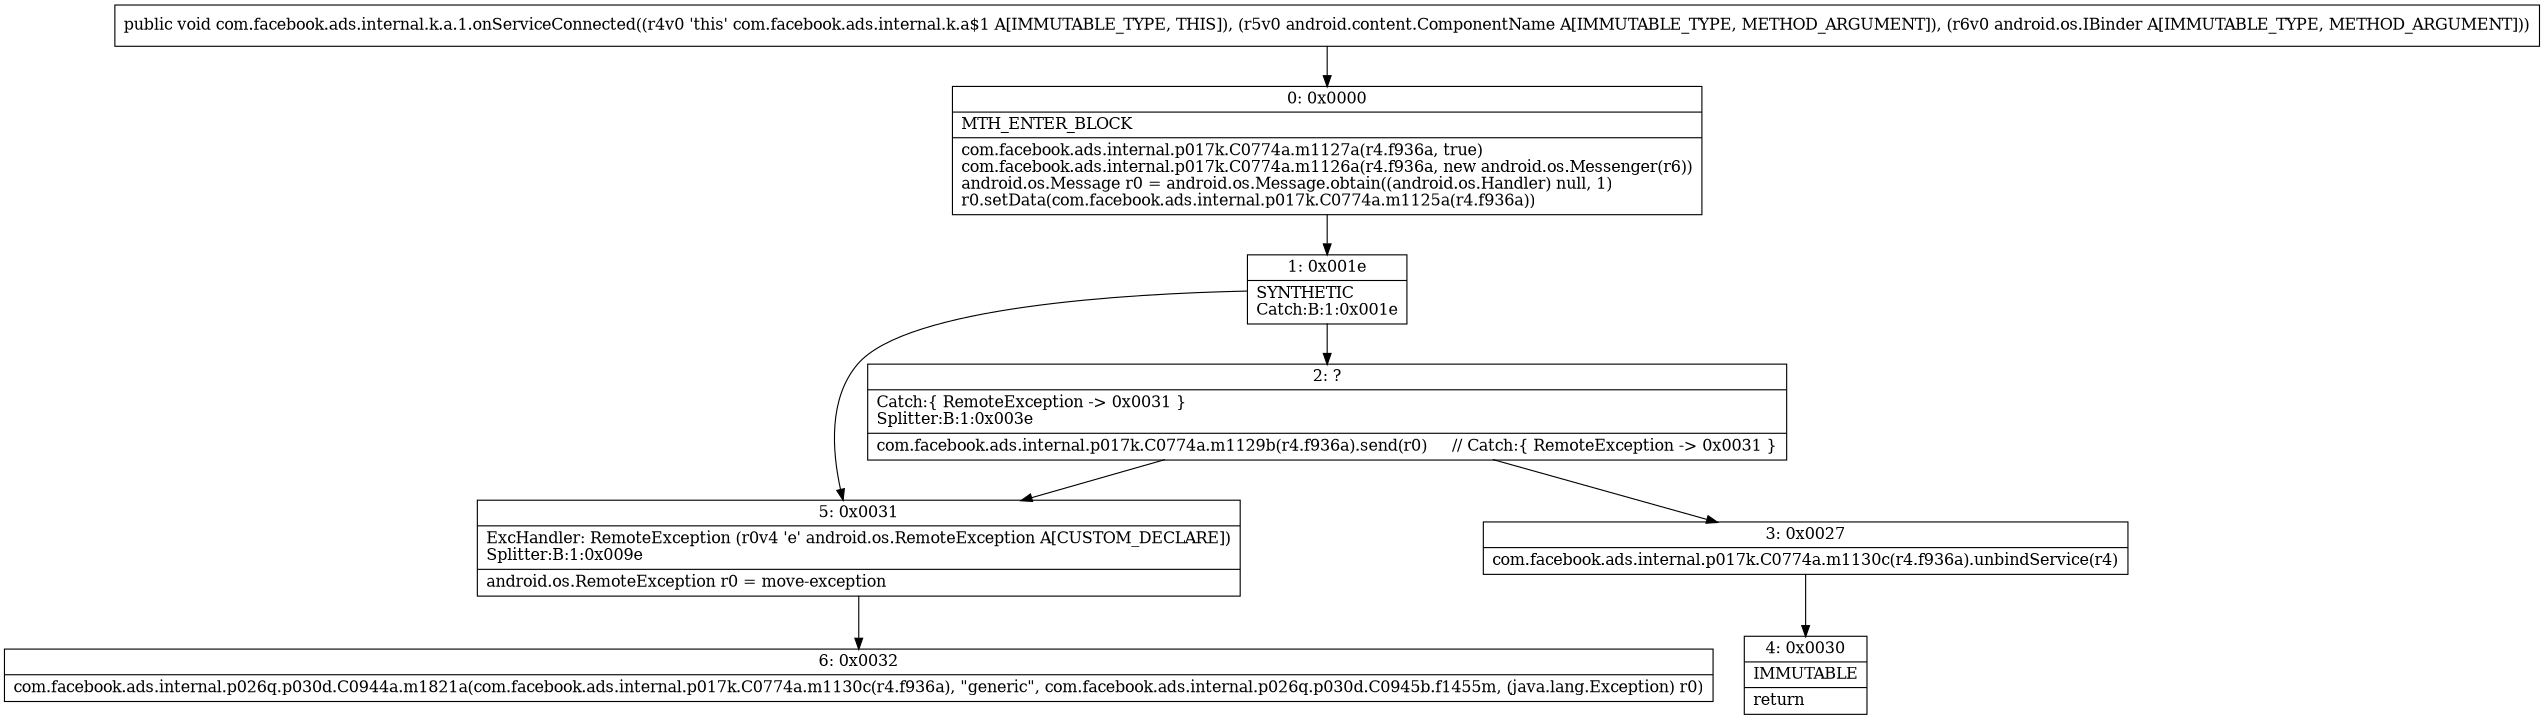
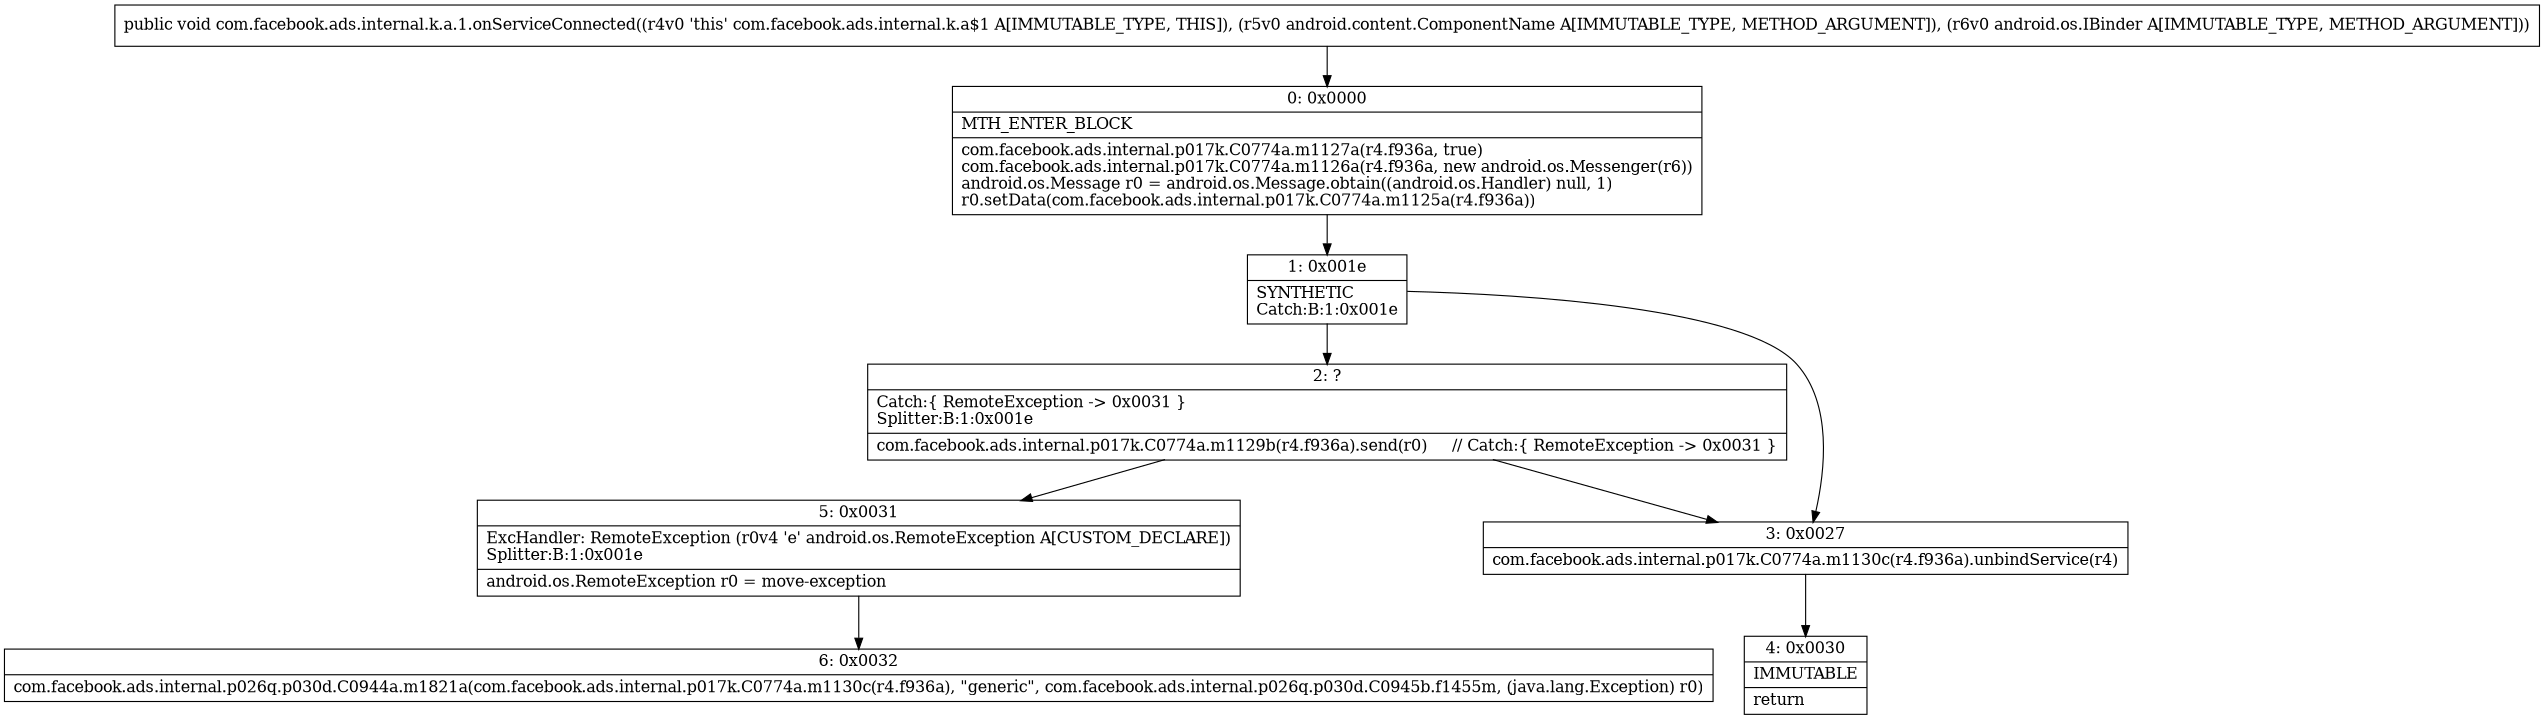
  digraph {
    node [shape=record]
    n1 [label="{0\:\ 0x0000|MTH_ENTER_BLOCK\l|com.facebook.ads.internal.p017k.C0774a.m1127a(r4.f936a, true)\lcom.facebook.ads.internal.p017k.C0774a.m1126a(r4.f936a, new android.os.Messenger(r6))\landroid.os.Message r0 = android.os.Message.obtain((android.os.Handler) null, 1)\lr0.setData(com.facebook.ads.internal.p017k.C0774a.m1125a(r4.f936a))\l}"]
    n2 [label="{1\:\ 0x001e|SYNTHETIC\lCatch:B:1:0x001e\l}"]
-   n3 [label="{2\:\ ?|Catch:\{ RemoteException \-\> 0x0031 \}\lSplitter:B:1:0x003e\l|com.facebook.ads.internal.p017k.C0774a.m1129b(r4.f936a).send(r0)     \/\/ Catch:\{ RemoteException \-\> 0x0031 \}\l}"]
-   n4 [label="{5\:\ 0x0031|ExcHandler: RemoteException (r0v4 'e' android.os.RemoteException A[CUSTOM_DECLARE])\lSplitter:B:1:0x009e\l|android.os.RemoteException r0 = move\-exception\l}"]
+   n3 [label="{2\:\ ?|Catch:\{ RemoteException \-\> 0x0031 \}\lSplitter:B:1:0x001e\l|com.facebook.ads.internal.p017k.C0774a.m1129b(r4.f936a).send(r0)     \/\/ Catch:\{ RemoteException \-\> 0x0031 \}\l}"]
+   n4 [label="{5\:\ 0x0031|ExcHandler: RemoteException (r0v4 'e' android.os.RemoteException A[CUSTOM_DECLARE])\lSplitter:B:1:0x001e\l|android.os.RemoteException r0 = move\-exception\l}"]
    n5 [label="{3\:\ 0x0027|com.facebook.ads.internal.p017k.C0774a.m1130c(r4.f936a).unbindService(r4)\l}"]
    n6 [label="{6\:\ 0x0032|com.facebook.ads.internal.p026q.p030d.C0944a.m1821a(com.facebook.ads.internal.p017k.C0774a.m1130c(r4.f936a), \"generic\", com.facebook.ads.internal.p026q.p030d.C0945b.f1455m, (java.lang.Exception) r0)\l}"]
    n7 [label="{4\:\ 0x0030|IMMUTABLE\l|return\l}"]
    n8 [label="{public void com.facebook.ads.internal.k.a.1.onServiceConnected((r4v0 'this' com.facebook.ads.internal.k.a$1 A[IMMUTABLE_TYPE, THIS]), (r5v0 android.content.ComponentName A[IMMUTABLE_TYPE, METHOD_ARGUMENT]), (r6v0 android.os.IBinder A[IMMUTABLE_TYPE, METHOD_ARGUMENT])) }"]
    n1 -> n2
    n2 -> n3
-   n2 -> n4
+   n2 -> n5
    n3 -> n4
    n3 -> n5
    n4 -> n6
    n5 -> n7
    n8 -> n1
  }
